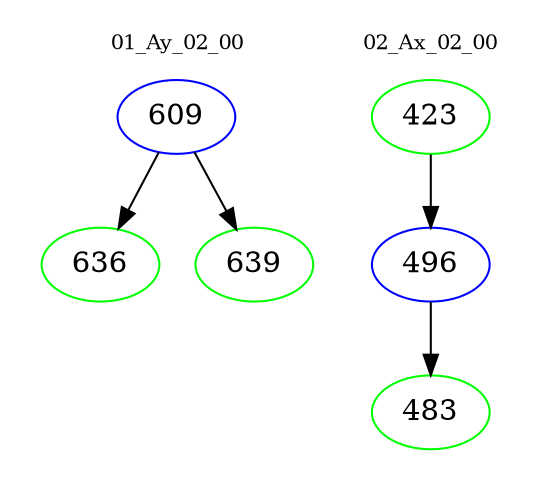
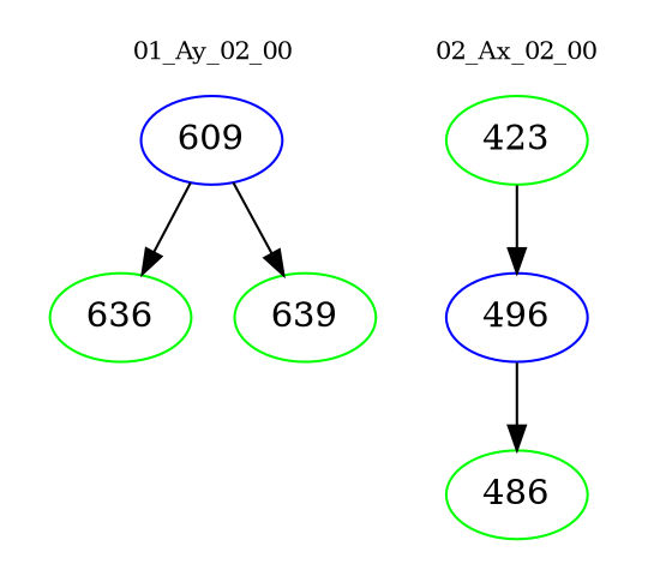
  digraph {
    node [color=green]
    edge [color=black]
    n1 [label=636]
    n2 [color=blue label=609]
    n3 [label=639]
    n4 [label=423]
    n5 [color=blue label=496]
-   n6 [label=483]
+   n6 [label=486]
    subgraph cluster_1 {
      color=white
      fontsize=10
      label="01_Ay_02_00"
      n1
      n2
      n3
    }
    subgraph cluster_2 {
      color=white
      fontsize=10
      label="02_Ax_02_00"
      n4
      n5
      n6
    }
    n2 -> n1
    n2 -> n3
    n4 -> n5
    n5 -> n6
  }
